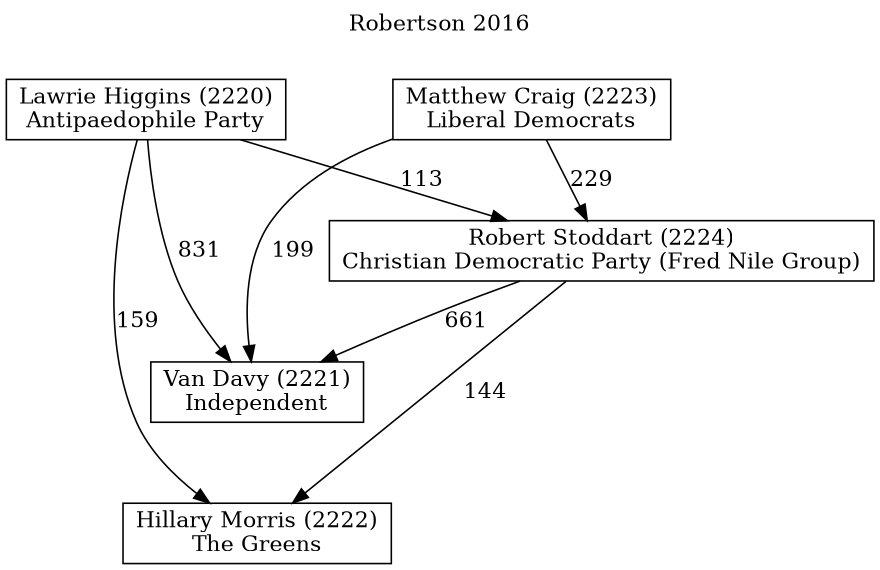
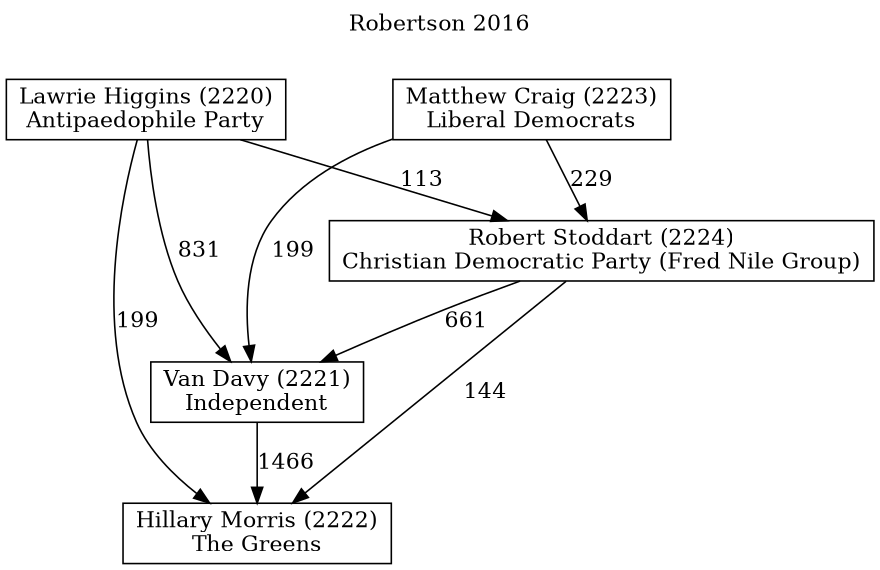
  digraph {
    label="Robertson 2016"
    labelloc=t
    mclimit=10
    node [shape=box]
    n1 [label="Lawrie Higgins (2220)\nAntipaedophile Party"]
    n2 [label="Van Davy (2221)\nIndependent"]
    n3 [label="Hillary Morris (2222)\nThe Greens"]
    n4 [label="Robert Stoddart (2224)\nChristian Democratic Party (Fred Nile Group)"]
    n5 [label="Matthew Craig (2223)\nLiberal Democrats"]
    n1 -> n2 [label=831]
-   n1 -> n3 [label=159]
+   n1 -> n3 [label=199]
    n1 -> n4 [label=113]
+   n2 -> n3 [label=1466]
    n4 -> n2 [label=661]
    n4 -> n3 [label=144]
    n5 -> n2 [label=199]
    n5 -> n4 [label=229]
  }
